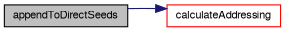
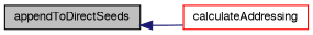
  digraph {
    rankdir=LR
    node [fontname=FreeSans fontsize=10 shape=record]
    n1 [color=black fillcolor=grey75 fontcolor=black height=0.2 label=appendToDirectSeeds style=filled width=0.4]
    n2 [color=red height=0.2 label=calculateAddressing width=0.4]
-   n2 -> n1 [color=midnightblue dir=back fontname=FreeSans fontsize=10 labelfontname=FreeSans labelfontsize=10 style=solid]
+   n1 -> n2 [color=midnightblue dir=back fontname=FreeSans fontsize=10 labelfontname=FreeSans labelfontsize=10 style=solid]
  }
